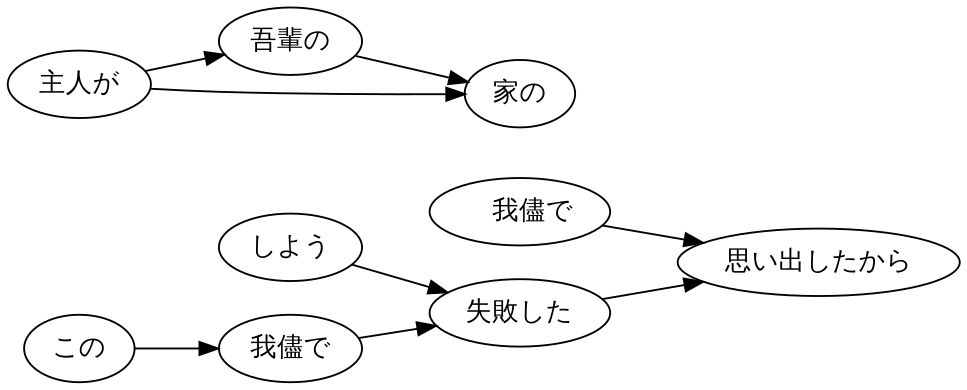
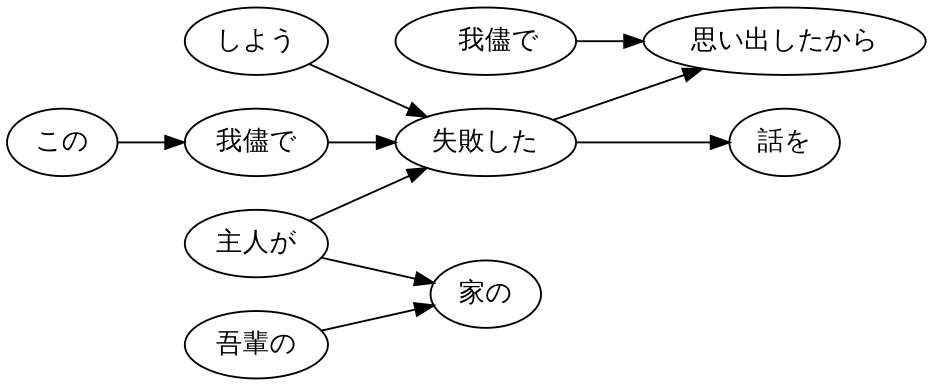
  digraph {
    rankdir=LR
    n1 [label="　我儘で"]
    n2 [label="思い出したから"]
    n3 [label="失敗した"]
+   n4 [label="話を"]
    n5 [label="しよう"]
    n6 [label="吾輩の"]
    n7 [label="家の"]
    n8 [label="主人が"]
    n9 [label="この"]
    n10 [label="我儘で"]
    n1 -> n2
    n3 -> n2
+   n3 -> n4
    n5 -> n3
    n6 -> n7
-   n8 -> n6
+   n8 -> n3
    n8 -> n7
    n9 -> n10
    n10 -> n3
  }
